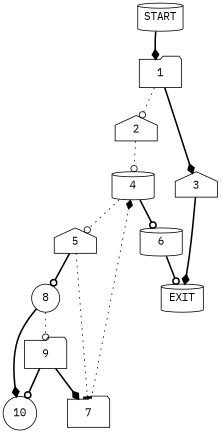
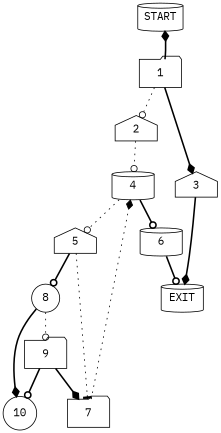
  digraph {
    fontname="IBM Plex Mono"
    node [fontname="IBM Plex Mono" shape=cylinder]
    edge [arrowhead=odot fontname="IBM Plex Mono" style=bold]
    n1 [label=START]
    1 [shape=folder]
    2 [shape=house]
    3 [shape=house]
    n5 [label=EXIT]
    4
    5 [shape=house]
    6
    7 [shape=folder]
    8 [shape=circle]
    9 [shape=folder]
    10 [shape=circle]
-   n1 -> 1 [arrowhead=diamond]
+   1 -> n1 [arrowhead=diamond]
    1 -> 2 [style=dotted]
    1 -> 3 [arrowhead=diamond]
    2 -> 4 [style=dotted]
    3 -> n5 [arrowhead=diamond]
    4 -> 5 [style=dotted]
    4 -> 6
    5 -> 7 [arrowhead=tee style=dotted]
    5 -> 8
    6 -> n5
    7 -> 4 [arrowhead=diamond style=dotted]
    8 -> 9 [style=dotted]
    8 -> 10 [arrowhead=diamond]
    9 -> 7 [arrowhead=diamond]
    9 -> 10
  }
